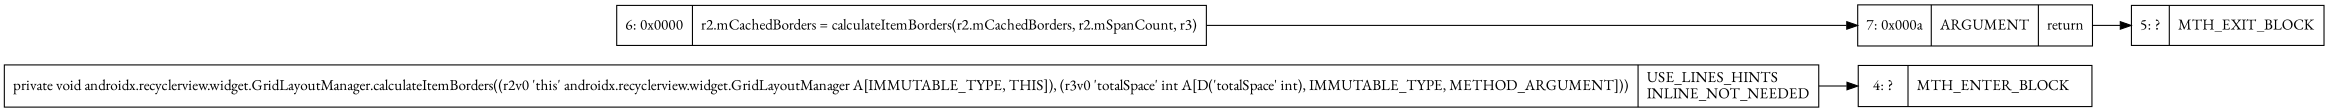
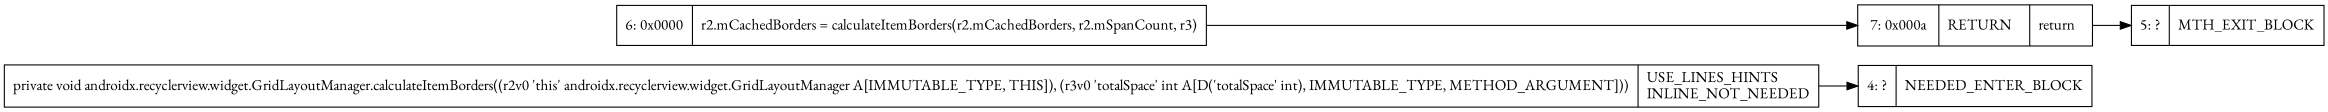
  digraph {
    fontname="EB Garamond"
    rankdir=LR
    node [fontname="EB Garamond" shape=record]
    edge [fontname="EB Garamond"]
-   n1 [label="{4\:\ ?|MTH_ENTER_BLOCK\l}"]
+   n1 [label="{4\:\ ?|NEEDED_ENTER_BLOCK\l}"]
    n2 [label="{6\:\ 0x0000|r2.mCachedBorders = calculateItemBorders(r2.mCachedBorders, r2.mSpanCount, r3)\l}"]
-   n3 [label="{7\:\ 0x000a|ARGUMENT\l|return\l}"]
+   n3 [label="{7\:\ 0x000a|RETURN\l|return\l}"]
    n4 [label="{5\:\ ?|MTH_EXIT_BLOCK\l}"]
    n5 [label="{private void androidx.recyclerview.widget.GridLayoutManager.calculateItemBorders((r2v0 'this' androidx.recyclerview.widget.GridLayoutManager A[IMMUTABLE_TYPE, THIS]), (r3v0 'totalSpace' int A[D('totalSpace' int), IMMUTABLE_TYPE, METHOD_ARGUMENT]))  | USE_LINES_HINTS\lINLINE_NOT_NEEDED\l}"]
    n2 -> n3
    n3 -> n4
    n5 -> n1
  }
